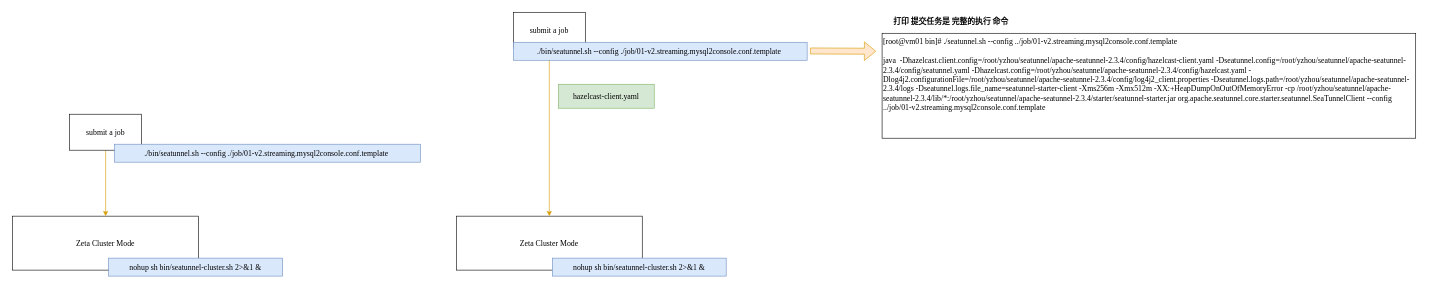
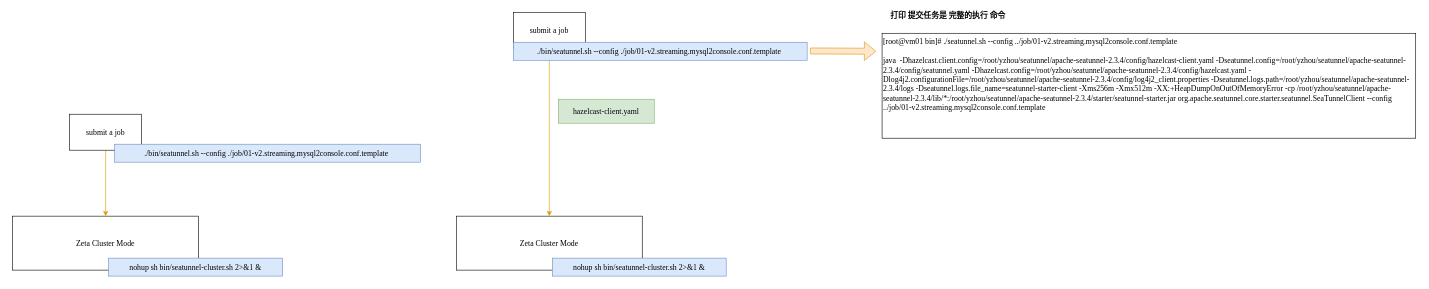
  <mxCell id="0" />
  <mxCell id="1" parent="0" />
  <mxCell id="2" value="Zeta Cluster Mode" style="rounded=0;whiteSpace=wrap;html=1;fontFamily=Comic Sans MS;fontSize=13;" vertex="1" parent="1"><mxGeometry x="760" y="360" width="310" height="90" as="geometry" /></mxCell>
  <mxCell id="3" style="edgeStyle=orthogonalEdgeStyle;rounded=0;orthogonalLoop=1;jettySize=auto;html=1;fontFamily=Comic Sans MS;fontSize=13;entryX=0.5;entryY=0;entryDx=0;entryDy=0;entryPerimeter=0;fillColor=#ffe6cc;strokeColor=#d79b00;" edge="1" parent="1" source="4" target="2"><mxGeometry relative="1" as="geometry"><mxPoint x="915" y="-40" as="targetPoint" /></mxGeometry></mxCell>
  <mxCell id="4" value="submit a job" style="rounded=0;whiteSpace=wrap;html=1;fontFamily=Comic Sans MS;fontSize=13;" vertex="1" parent="1"><mxGeometry x="855" y="20" width="120" height="60" as="geometry" /></mxCell>
  <mxCell id="5" value="nohup sh bin/seatunnel-cluster.sh 2&amp;gt;&amp;amp;1 &amp;amp;" style="rounded=0;whiteSpace=wrap;html=1;fillColor=#dae8fc;strokeColor=#6c8ebf;fontFamily=Comic Sans MS;fontSize=13;" vertex="1" parent="1"><mxGeometry x="920" y="430" width="290" height="30" as="geometry" /></mxCell>
  <mxCell id="6" value="&lt;div style=&quot;font-size: 13px; line-height: 21px; white-space: pre;&quot;&gt;./bin/seatunnel.sh --config&lt;span style=&quot;white-space: normal;&quot;&gt;&amp;nbsp;&lt;/span&gt;./job/&lt;span style=&quot;background-color: initial;&quot;&gt;01-v2.streaming.mysql2console.conf.template&lt;/span&gt;&lt;span style=&quot;background-color: initial;&quot;&gt; &lt;/span&gt;&lt;br&gt;&lt;/div&gt;" style="rounded=0;whiteSpace=wrap;html=1;fillColor=#dae8fc;strokeColor=#6c8ebf;fontColor=default;labelBackgroundColor=none;fontFamily=Comic Sans MS;fontSize=13;" vertex="1" parent="1"><mxGeometry x="855" y="70" width="490" height="30" as="geometry" /></mxCell>
  <mxCell id="7" value="" style="shape=flexArrow;endArrow=classic;html=1;rounded=0;fontFamily=Comic Sans MS;fontSize=13;fillColor=#ffe6cc;strokeColor=#d79b00;" edge="1" parent="1"><mxGeometry width="50" height="50" relative="1" as="geometry"><mxPoint x="1350" y="84.5" as="sourcePoint" /><mxPoint x="1460" y="85" as="targetPoint" /></mxGeometry></mxCell>
  <mxCell id="8" value="&lt;div style=&quot;font-size: 13px;&quot;&gt;[root@vm01 bin]# ./seatunnel.sh --config ../job/01-v2.streaming.mysql2console.conf.template&amp;nbsp;&lt;/div&gt;&lt;div style=&quot;font-size: 13px;&quot;&gt;&lt;br style=&quot;font-size: 13px;&quot;&gt;&lt;/div&gt;&lt;div style=&quot;font-size: 13px;&quot;&gt;java&amp;nbsp; -Dhazelcast.client.config=/root/yzhou/seatunnel/apache-seatunnel-2.3.4/config/hazelcast-client.yaml -Dseatunnel.config=/root/yzhou/seatunnel/apache-seatunnel-2.3.4/config/seatunnel.yaml -Dhazelcast.config=/root/yzhou/seatunnel/apache-seatunnel-2.3.4/config/hazelcast.yaml -Dlog4j2.configurationFile=/root/yzhou/seatunnel/apache-seatunnel-2.3.4/config/log4j2_client.properties -Dseatunnel.logs.path=/root/yzhou/seatunnel/apache-seatunnel-2.3.4/logs -Dseatunnel.logs.file_name=seatunnel-starter-client -Xms256m -Xmx512m -XX:+HeapDumpOnOutOfMemoryError -cp /root/yzhou/seatunnel/apache-seatunnel-2.3.4/lib/*:/root/yzhou/seatunnel/apache-seatunnel-2.3.4/starter/seatunnel-starter.jar org.apache.seatunnel.core.starter.seatunnel.SeaTunnelClient --config ../job/01-v2.streaming.mysql2console.conf.template&lt;/div&gt;" style="rounded=0;whiteSpace=wrap;html=1;align=left;verticalAlign=top;fontFamily=Comic Sans MS;fontSize=13;" vertex="1" parent="1"><mxGeometry x="1470" y="55" width="890" height="175" as="geometry" /></mxCell>
- <mxCell id="9" value="打印 提交任务是 完整的执行 命令" style="text;html=1;align=center;verticalAlign=middle;whiteSpace=wrap;rounded=0;fontStyle=1;fontFamily=Comic Sans MS;fontSize=13;" vertex="1" parent="1"><mxGeometry x="1470" y="20" width="230" height="30" as="geometry" /></mxCell>
- <mxCell id="10" value="hazelcast-client.yaml" style="rounded=0;whiteSpace=wrap;html=1;fillColor=#d5e8d4;strokeColor=#82b366;fontFamily=Comic Sans MS;fontSize=13;" vertex="1" parent="1"><mxGeometry x="930" y="140" width="160" height="40" as="geometry" /></mxCell>
+ <mxCell id="9" value="打印 提交任务是 完整的执行 命令" style="text;html=1;align=center;verticalAlign=middle;whiteSpace=wrap;rounded=0;fontStyle=1;fontFamily=Comic Sans MS;fontSize=13;" vertex="1" parent="1"><mxGeometry x="1465" y="10" width="230" height="30" as="geometry" /></mxCell>
+ <mxCell id="10" value="hazelcast-client.yaml" style="rounded=0;whiteSpace=wrap;html=1;fillColor=#d5e8d4;strokeColor=#82b366;fontFamily=Comic Sans MS;fontSize=13;" vertex="1" parent="1"><mxGeometry x="930" y="165" width="160" height="40" as="geometry" /></mxCell>
  <mxCell id="11" value="Zeta Cluster Mode" style="rounded=0;whiteSpace=wrap;html=1;fontFamily=Comic Sans MS;fontSize=13;" vertex="1" parent="1"><mxGeometry x="20" y="360" width="310" height="90" as="geometry" /></mxCell>
  <mxCell id="12" style="edgeStyle=orthogonalEdgeStyle;rounded=0;orthogonalLoop=1;jettySize=auto;html=1;fontFamily=Comic Sans MS;fontSize=13;entryX=0.5;entryY=0;entryDx=0;entryDy=0;entryPerimeter=0;fillColor=#ffe6cc;strokeColor=#d79b00;" edge="1" parent="1" source="13" target="11"><mxGeometry relative="1" as="geometry"><mxPoint x="175" y="-40" as="targetPoint" /></mxGeometry></mxCell>
  <mxCell id="13" value="submit a job" style="rounded=0;whiteSpace=wrap;html=1;fontFamily=Comic Sans MS;fontSize=13;" vertex="1" parent="1"><mxGeometry x="115" y="190" width="120" height="60" as="geometry" /></mxCell>
  <mxCell id="14" value="nohup sh bin/seatunnel-cluster.sh 2&amp;gt;&amp;amp;1 &amp;amp;" style="rounded=0;whiteSpace=wrap;html=1;fillColor=#dae8fc;strokeColor=#6c8ebf;fontFamily=Comic Sans MS;fontSize=13;" vertex="1" parent="1"><mxGeometry x="180" y="430" width="290" height="30" as="geometry" /></mxCell>
  <mxCell id="15" value="&lt;div style=&quot;line-height: 21px;&quot;&gt;&lt;span style=&quot;white-space: pre;&quot;&gt;./bin/seatunnel.sh &lt;/span&gt;&lt;span style=&quot;font-size: 13px; white-space: pre;&quot;&gt;--config&lt;/span&gt; &lt;span style=&quot;font-size: 13px; white-space: pre;&quot;&gt;./job/&lt;/span&gt;&lt;span style=&quot;background-color: initial; white-space: pre;&quot;&gt;01-v2.streaming.mysql2console.conf.template&lt;/span&gt;&lt;span style=&quot;font-size: 13px; white-space: pre; background-color: initial;&quot;&gt; &lt;/span&gt;&lt;/div&gt;" style="rounded=0;whiteSpace=wrap;html=1;fillColor=#dae8fc;strokeColor=#6c8ebf;fontColor=default;labelBackgroundColor=none;fontFamily=Comic Sans MS;fontSize=13;" vertex="1" parent="1"><mxGeometry x="190" y="240" width="510" height="30" as="geometry" /></mxCell>
